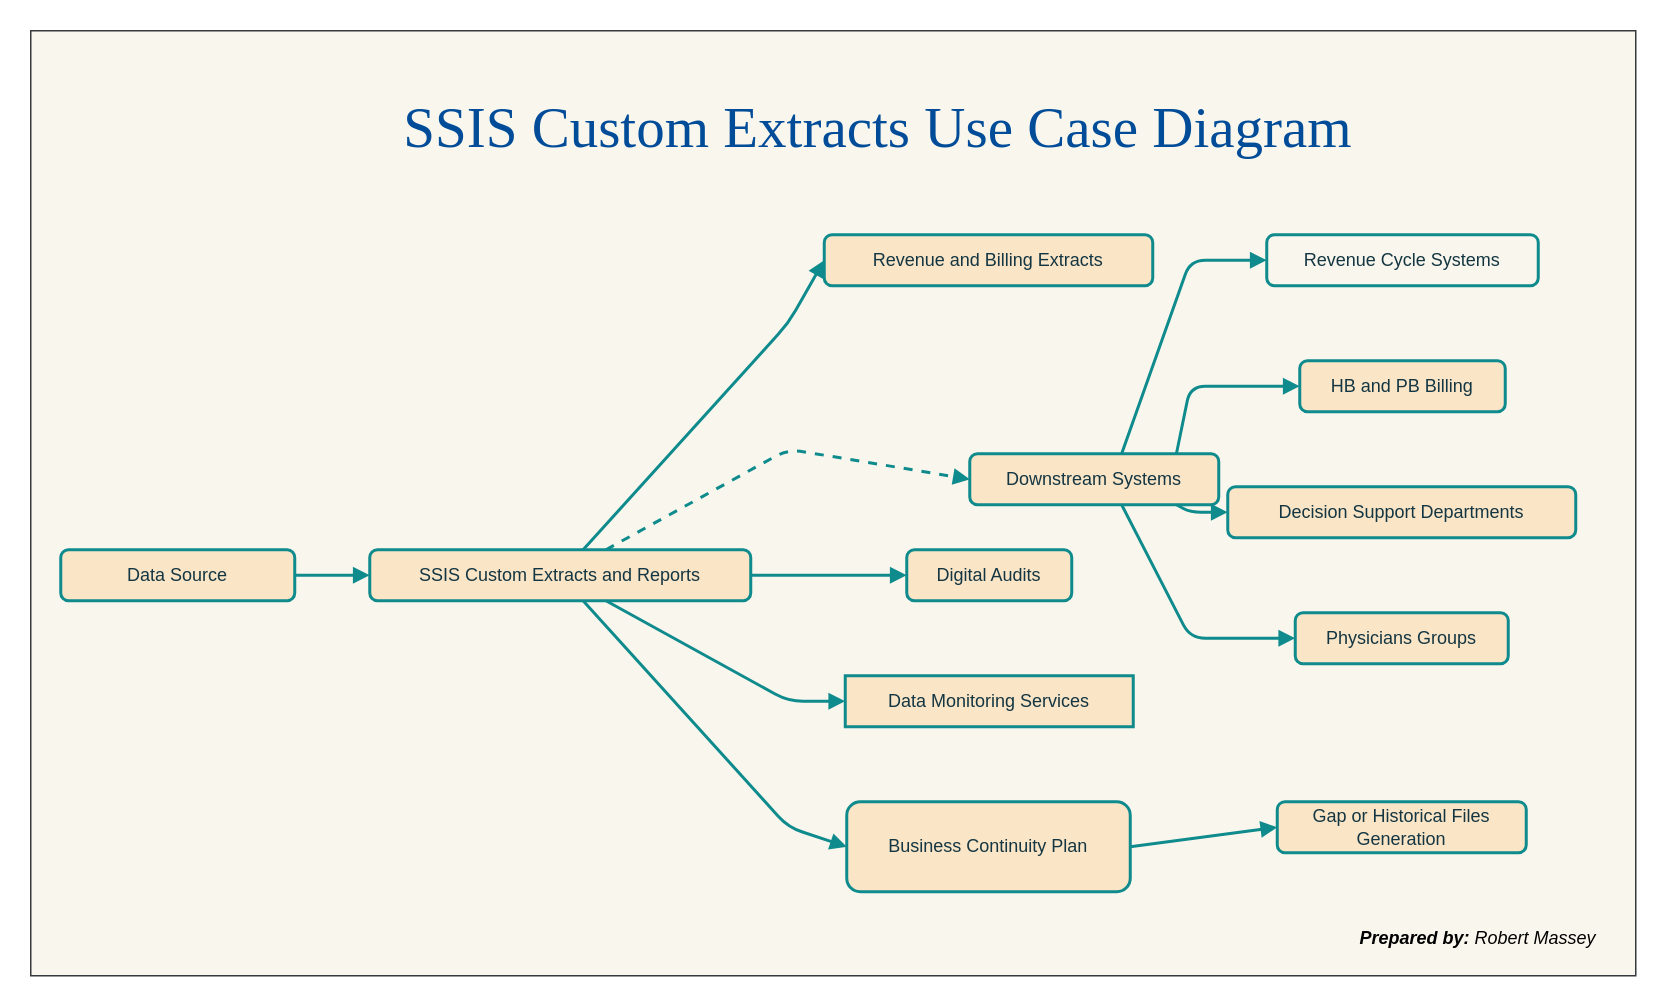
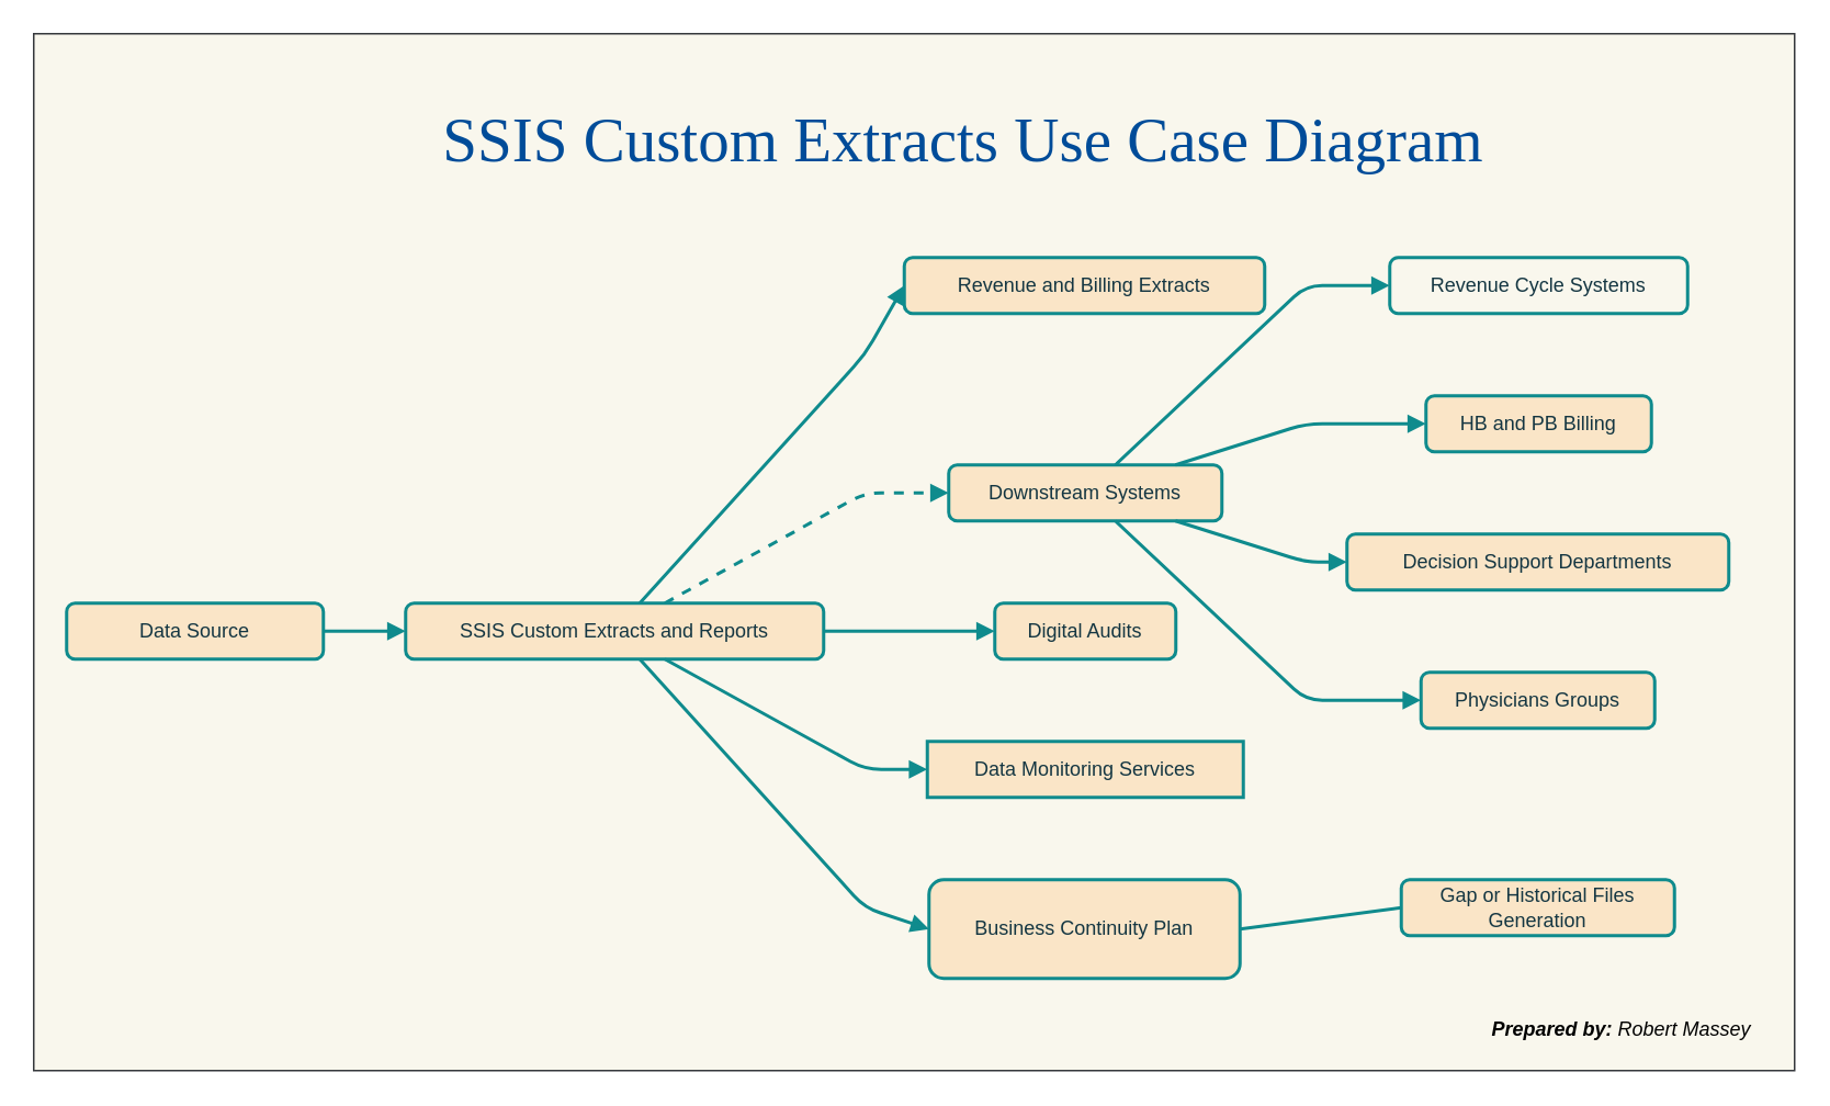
  <mxCell id="0" />
  <mxCell id="1" parent="0" />
  <mxCell id="2" value="" style="rounded=0;whiteSpace=wrap;html=1;fillColor=#f9f7ed;strokeColor=#36393d;" parent="1" vertex="1"><mxGeometry width="1070" height="630" as="geometry" x="20" y="20" /></mxCell>
  <mxCell id="3" value="Data Source" style="whiteSpace=wrap;strokeWidth=2;rounded=1;strokeColor=#0F8B8D;align=center;verticalAlign=middle;fontFamily=Helvetica;fontSize=12;fontColor=#143642;labelBackgroundColor=none;fillColor=#FAE5C7;" parent="1" vertex="1"><mxGeometry x="40" y="366" width="156" height="34" as="geometry" /></mxCell>
  <mxCell id="4" value="SSIS Custom Extracts and Reports" style="whiteSpace=wrap;strokeWidth=2;rounded=1;strokeColor=#0F8B8D;align=center;verticalAlign=middle;fontFamily=Helvetica;fontSize=12;fontColor=#143642;labelBackgroundColor=none;fillColor=#FAE5C7;" parent="1" vertex="1"><mxGeometry x="246" y="366" width="254" height="34" as="geometry" /></mxCell>
  <mxCell id="5" value="Revenue and Billing Extracts" style="whiteSpace=wrap;strokeWidth=2;rounded=1;strokeColor=#0F8B8D;align=center;verticalAlign=middle;fontFamily=Helvetica;fontSize=12;fontColor=#143642;labelBackgroundColor=none;fillColor=#FAE5C7;" parent="1" vertex="1"><mxGeometry x="549" y="156" width="219" height="34" as="geometry" /></mxCell>
- <mxCell id="6" value="Downstream Systems" style="whiteSpace=wrap;strokeWidth=2;rounded=1;strokeColor=#0F8B8D;align=center;verticalAlign=middle;fontFamily=Helvetica;fontSize=12;fontColor=#143642;labelBackgroundColor=none;fillColor=#FAE5C7;" parent="1" vertex="1"><mxGeometry x="646" y="302" width="166" height="34" as="geometry" /></mxCell>
+ <mxCell id="6" value="Downstream Systems" style="whiteSpace=wrap;strokeWidth=2;rounded=1;strokeColor=#0F8B8D;align=center;verticalAlign=middle;fontFamily=Helvetica;fontSize=12;fontColor=#143642;labelBackgroundColor=none;fillColor=#FAE5C7;" parent="1" vertex="1"><mxGeometry x="576" y="282" width="166" height="34" as="geometry" /></mxCell>
  <mxCell id="7" value="Digital Audits" style="whiteSpace=wrap;strokeWidth=2;rounded=1;strokeColor=#0F8B8D;align=center;verticalAlign=middle;fontFamily=Helvetica;fontSize=12;fontColor=#143642;labelBackgroundColor=none;fillColor=#FAE5C7;" parent="1" vertex="1"><mxGeometry x="604" y="366" width="110" height="34" as="geometry" /></mxCell>
  <mxCell id="8" value="Data Monitoring Services" style="whiteSpace=wrap;strokeWidth=2;strokeColor=#0F8B8D;align=center;verticalAlign=middle;fontFamily=Helvetica;fontSize=12;fontColor=#143642;labelBackgroundColor=none;fillColor=#FAE5C7;rounded=0;" parent="1" vertex="1"><mxGeometry x="563" y="450" width="192" height="34" as="geometry" /></mxCell>
  <mxCell id="9" value="Revenue Cycle Systems" style="whiteSpace=wrap;strokeWidth=2;rounded=1;strokeColor=#0F8B8D;align=center;verticalAlign=middle;fontFamily=Helvetica;fontSize=12;fontColor=#143642;labelBackgroundColor=none;fillColor=#f9f7ed;" parent="1" vertex="1"><mxGeometry x="844" y="156" width="181" height="34" as="geometry" /></mxCell>
  <mxCell id="10" value="HB and PB Billing" style="whiteSpace=wrap;strokeWidth=2;rounded=1;strokeColor=#0F8B8D;align=center;verticalAlign=middle;fontFamily=Helvetica;fontSize=12;fontColor=#143642;labelBackgroundColor=none;fillColor=#FAE5C7;" parent="1" vertex="1"><mxGeometry x="866" y="240" width="137" height="34" as="geometry" /></mxCell>
  <mxCell id="11" value="Decision Support Departments" style="whiteSpace=wrap;strokeWidth=2;rounded=1;strokeColor=#0F8B8D;align=center;verticalAlign=middle;fontFamily=Helvetica;fontSize=12;fontColor=#143642;labelBackgroundColor=none;fillColor=#FAE5C7;" parent="1" vertex="1"><mxGeometry x="818" y="324" width="232" height="34" as="geometry" /></mxCell>
  <mxCell id="12" value="Physicians Groups" style="whiteSpace=wrap;strokeWidth=2;rounded=1;strokeColor=#0F8B8D;align=center;verticalAlign=middle;fontFamily=Helvetica;fontSize=12;fontColor=#143642;labelBackgroundColor=none;fillColor=#FAE5C7;" parent="1" vertex="1"><mxGeometry x="863" y="408" width="142" height="34" as="geometry" /></mxCell>
  <mxCell id="13" value="Business Continuity Plan" style="whiteSpace=wrap;strokeWidth=2;rounded=1;strokeColor=#0F8B8D;align=center;verticalAlign=middle;fontFamily=Helvetica;fontSize=12;fontColor=#143642;labelBackgroundColor=none;fillColor=#FAE5C7;" parent="1" vertex="1"><mxGeometry x="564" y="534" width="189" height="60" as="geometry" /></mxCell>
  <mxCell id="14" value="Gap or Historical Files Generation" style="whiteSpace=wrap;strokeWidth=2;rounded=1;strokeColor=#0F8B8D;align=center;verticalAlign=middle;fontFamily=Helvetica;fontSize=12;fontColor=#143642;labelBackgroundColor=none;fillColor=#FAE5C7;" parent="1" vertex="1"><mxGeometry x="851" y="534" width="166" height="34" as="geometry" /></mxCell>
  <mxCell id="15" value="" style="startArrow=none;endArrow=block;exitX=1;exitY=0.5;entryX=0;entryY=0.5;rounded=1;strokeColor=#0F8B8D;strokeWidth=2;align=center;verticalAlign=middle;fontFamily=Helvetica;fontSize=12;fontColor=#143642;labelBackgroundColor=none;fillColor=#FAE5C7;" parent="1" source="3" target="4" edge="1"><mxGeometry relative="1" as="geometry"><Array as="points" /></mxGeometry></mxCell>
  <mxCell id="16" value="" style="startArrow=none;endArrow=block;exitX=0.56;exitY=0;entryX=0;entryY=0.5;rounded=1;strokeColor=#0F8B8D;strokeWidth=2;align=center;verticalAlign=middle;fontFamily=Helvetica;fontSize=12;fontColor=#143642;labelBackgroundColor=none;fillColor=#FAE5C7;" parent="1" source="4" target="5" edge="1"><mxGeometry relative="1" as="geometry"><Array as="points"><mxPoint x="525" y="215" /></Array></mxGeometry></mxCell>
  <mxCell id="17" value="" style="startArrow=none;endArrow=block;exitX=0.62;exitY=0;entryX=0;entryY=0.5;rounded=1;strokeColor=#0F8B8D;strokeWidth=2;align=center;verticalAlign=middle;fontFamily=Helvetica;fontSize=12;fontColor=#143642;labelBackgroundColor=none;fillColor=#FAE5C7;dashed=1;" parent="1" source="4" target="6" edge="1"><mxGeometry relative="1" as="geometry"><Array as="points"><mxPoint x="525" y="299" /></Array></mxGeometry></mxCell>
  <mxCell id="18" value="" style="startArrow=none;endArrow=block;exitX=1;exitY=0.5;entryX=0;entryY=0.5;rounded=1;strokeColor=#0F8B8D;strokeWidth=2;align=center;verticalAlign=middle;fontFamily=Helvetica;fontSize=12;fontColor=#143642;labelBackgroundColor=none;fillColor=#FAE5C7;" parent="1" source="4" target="7" edge="1"><mxGeometry relative="1" as="geometry"><Array as="points" /></mxGeometry></mxCell>
  <mxCell id="19" value="" style="startArrow=none;endArrow=block;exitX=0.62;exitY=1;entryX=0;entryY=0.5;rounded=1;strokeColor=#0F8B8D;strokeWidth=2;align=center;verticalAlign=middle;fontFamily=Helvetica;fontSize=12;fontColor=#143642;labelBackgroundColor=none;fillColor=#FAE5C7;" parent="1" source="4" target="8" edge="1"><mxGeometry relative="1" as="geometry"><Array as="points"><mxPoint x="525" y="467" /></Array></mxGeometry></mxCell>
  <mxCell id="20" value="" style="startArrow=none;endArrow=block;exitX=0.61;exitY=0;entryX=0;entryY=0.5;rounded=1;strokeColor=#0F8B8D;strokeWidth=2;align=center;verticalAlign=middle;fontFamily=Helvetica;fontSize=12;fontColor=#143642;labelBackgroundColor=none;fillColor=#FAE5C7;" parent="1" source="6" target="9" edge="1"><mxGeometry relative="1" as="geometry"><Array as="points"><mxPoint x="793" y="173" /></Array></mxGeometry></mxCell>
  <mxCell id="21" value="" style="startArrow=none;endArrow=block;exitX=0.83;exitY=0;entryX=0;entryY=0.5;rounded=1;strokeColor=#0F8B8D;strokeWidth=2;align=center;verticalAlign=middle;fontFamily=Helvetica;fontSize=12;fontColor=#143642;labelBackgroundColor=none;fillColor=#FAE5C7;" parent="1" source="6" target="10" edge="1"><mxGeometry relative="1" as="geometry"><Array as="points"><mxPoint x="793" y="257" /></Array></mxGeometry></mxCell>
  <mxCell id="22" value="" style="startArrow=none;endArrow=block;exitX=0.83;exitY=1;entryX=0;entryY=0.5;rounded=1;strokeColor=#0F8B8D;strokeWidth=2;align=center;verticalAlign=middle;fontFamily=Helvetica;fontSize=12;fontColor=#143642;labelBackgroundColor=none;fillColor=#FAE5C7;" parent="1" source="6" target="11" edge="1"><mxGeometry relative="1" as="geometry"><Array as="points"><mxPoint x="793" y="341" /></Array></mxGeometry></mxCell>
  <mxCell id="23" value="" style="startArrow=none;endArrow=block;exitX=0.61;exitY=1;entryX=0;entryY=0.5;rounded=1;strokeColor=#0F8B8D;strokeWidth=2;align=center;verticalAlign=middle;fontFamily=Helvetica;fontSize=12;fontColor=#143642;labelBackgroundColor=none;fillColor=#FAE5C7;" parent="1" source="6" target="12" edge="1"><mxGeometry relative="1" as="geometry"><Array as="points"><mxPoint x="793" y="425" /></Array></mxGeometry></mxCell>
  <mxCell id="24" value="" style="startArrow=none;endArrow=block;exitX=0.56;exitY=1;entryX=0;entryY=0.5;rounded=1;strokeColor=#0F8B8D;strokeWidth=2;align=center;verticalAlign=middle;fontFamily=Helvetica;fontSize=12;fontColor=#143642;labelBackgroundColor=none;fillColor=#FAE5C7;" parent="1" source="4" target="13" edge="1"><mxGeometry relative="1" as="geometry"><Array as="points"><mxPoint x="525" y="551" /></Array></mxGeometry></mxCell>
- <mxCell id="25" value="" style="startArrow=none;endArrow=block;exitX=1;exitY=0.5;entryX=0;entryY=0.5;rounded=1;strokeColor=#0F8B8D;strokeWidth=2;align=center;verticalAlign=middle;fontFamily=Helvetica;fontSize=12;fontColor=#143642;labelBackgroundColor=none;fillColor=#FAE5C7;" parent="1" source="13" target="14" edge="1"><mxGeometry relative="1" as="geometry"><Array as="points" /></mxGeometry></mxCell>
+ <mxCell id="25" value="" style="startArrow=none;endArrow=none;exitX=1;exitY=0.5;entryX=0;entryY=0.5;rounded=1;strokeColor=#0F8B8D;strokeWidth=2;align=center;verticalAlign=middle;fontFamily=Helvetica;fontSize=12;fontColor=#143642;labelBackgroundColor=none;fillColor=#FAE5C7;" parent="1" source="13" target="14" edge="1"><mxGeometry relative="1" as="geometry"><Array as="points" /></mxGeometry></mxCell>
  <mxCell id="26" value="SSIS Custom Extracts Use Case Diagram" style="text;html=1;align=center;verticalAlign=middle;whiteSpace=wrap;rounded=0;fontFamily=Georgia;fontSize=38;fontColor=#004C99;labelBackgroundColor=none;" parent="1" vertex="1"><mxGeometry x="165" y="70" width="840" height="30" as="geometry" /></mxCell>
  <mxCell id="27" value="&lt;b&gt;Prepared by:&lt;/b&gt; Robert Massey" style="text;html=1;align=center;verticalAlign=middle;whiteSpace=wrap;rounded=0;fontStyle=2" parent="1" vertex="1"><mxGeometry x="900" y="610" width="170" height="30" as="geometry" /></mxCell>
